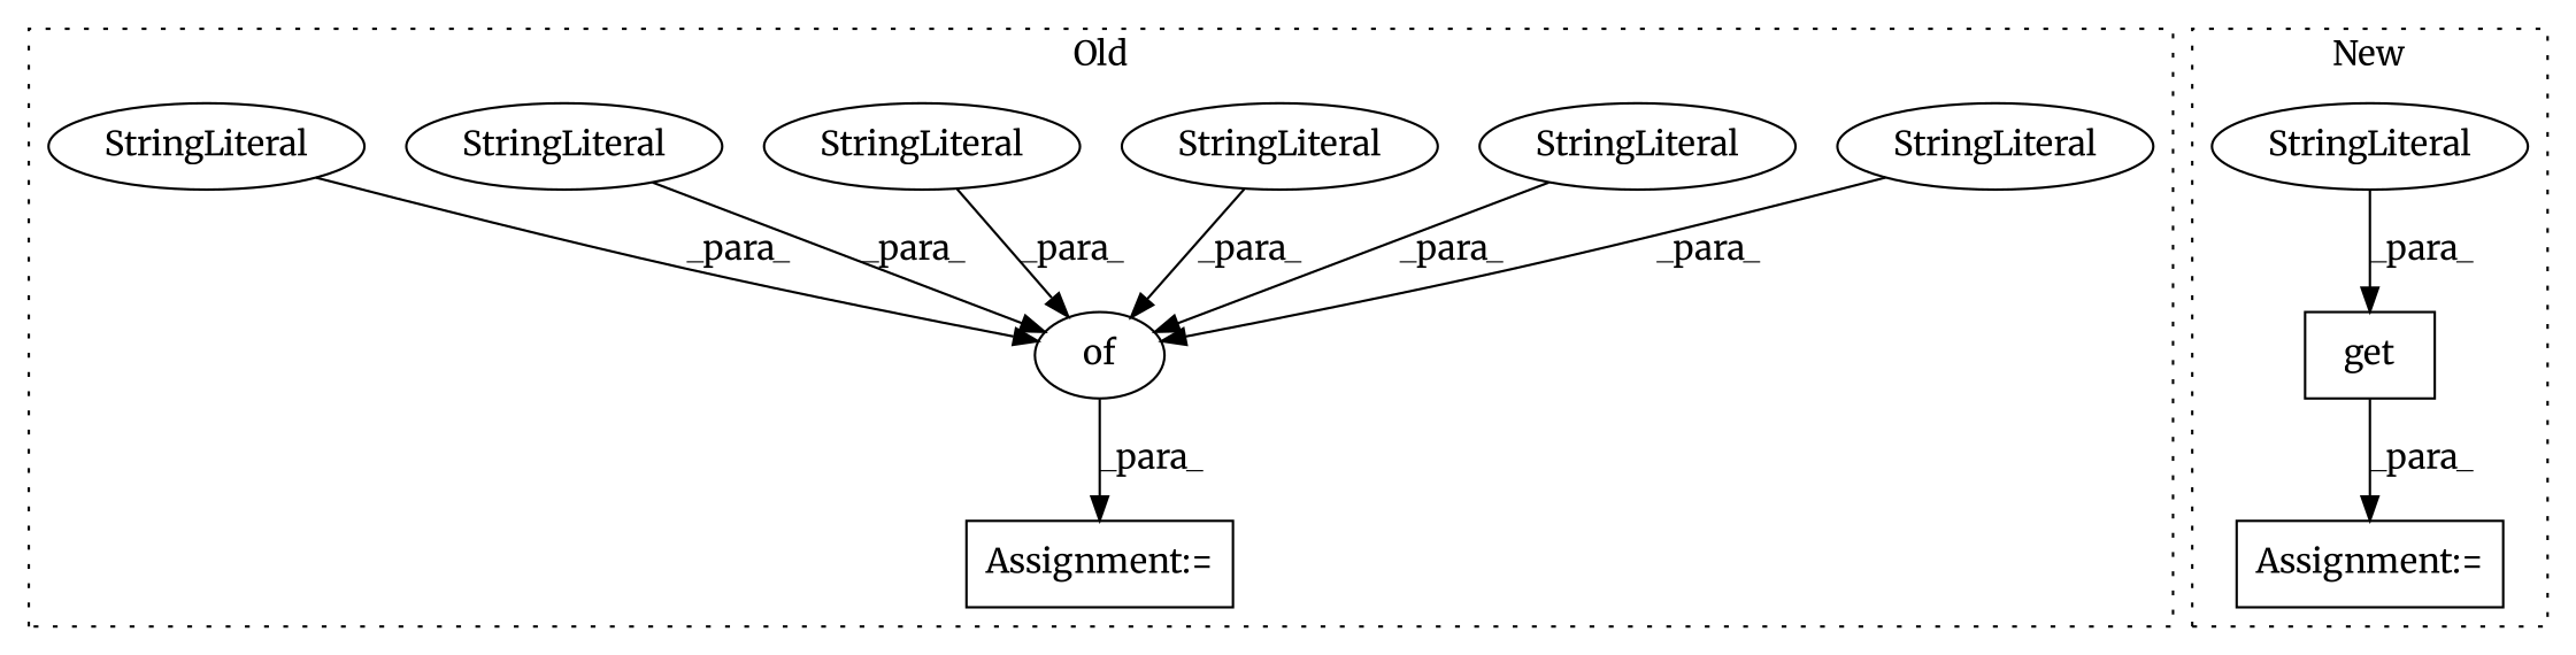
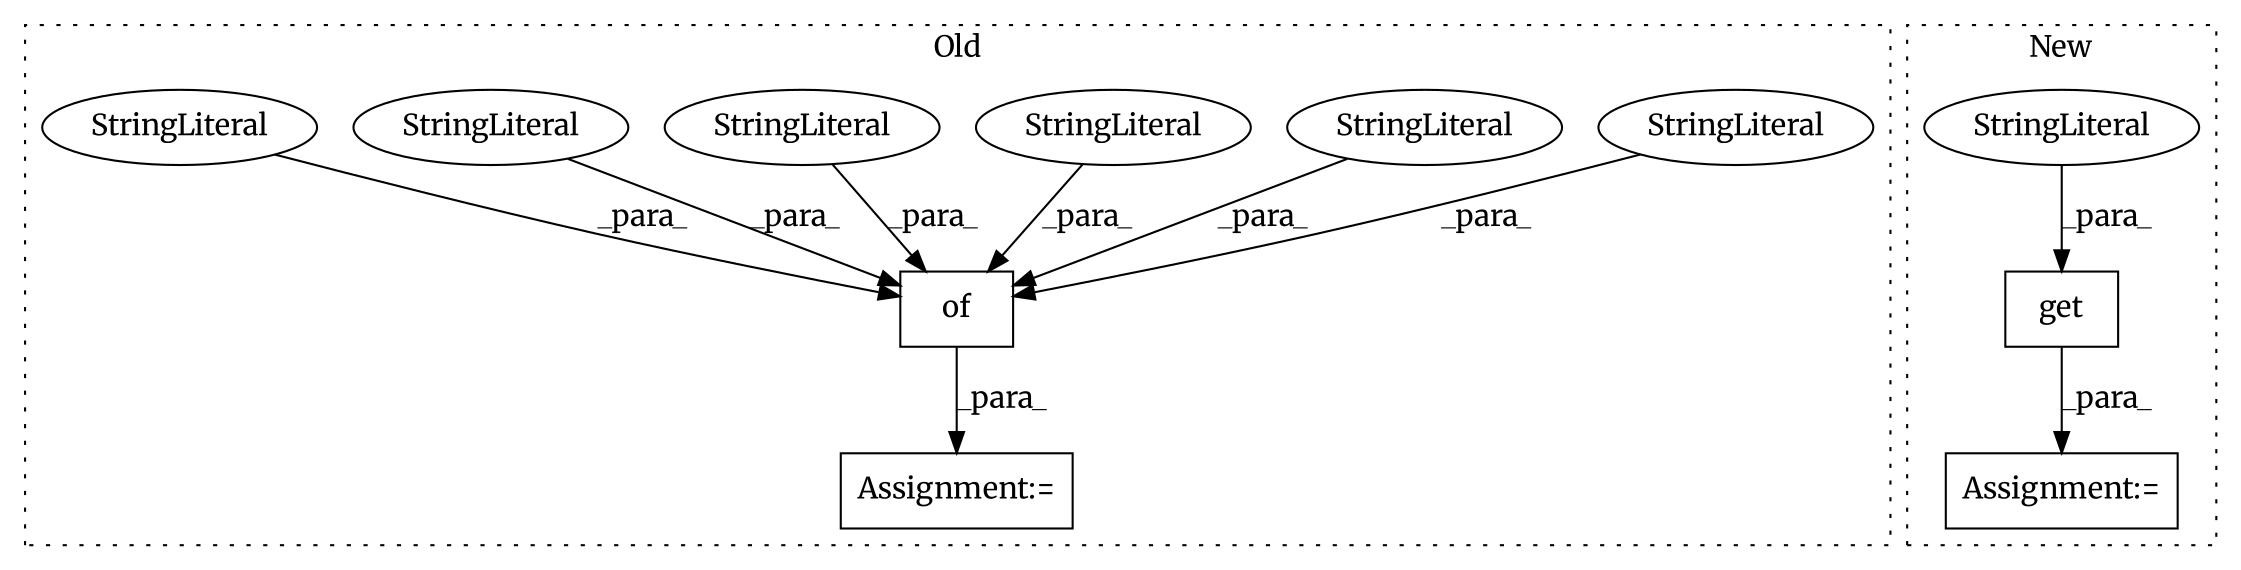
  digraph {
    fontname=Merriweather
    node [a=45 l=7 shape=ellipse fontname=Merriweather]
    edge [fontname=Merriweather]
-   n1 [a=32 l="3,1" label=of s="502,605"]
+   n1 [a=32 l="3,1" label=of s="502,605" shape=box]
    n2 [a=7 l=1 label="Assignment:=" s=497 shape=box]
    n3 [l=12 label=StringLiteral s=505]
    n4 [label=StringLiteral s=538]
    n5 [label=StringLiteral s=562]
    n6 [l=6 label=StringLiteral s=523]
    n7 [l=5 label=StringLiteral s=586]
    n8 [label=StringLiteral s=530]
    n9 [a=32 l="4,1" label=get s="1231,1254" shape=box]
    n10 [a=7 l=1 label="Assignment:=" s=1202 shape=box]
    n11 [l=19 label=StringLiteral s=1235]
    subgraph cluster_1 {
      label=Old
      style=dotted
      n1
      n2
      n3
      n4
      n5
      n6
      n7
      n8
    }
    subgraph cluster_2 {
      label=New
      style=dotted
      n9
      n10
      n11
    }
    n1 -> n2 [label=_para_]
    n3 -> n1 [label=_para_]
    n4 -> n1 [label=_para_]
    n5 -> n1 [label=_para_]
    n6 -> n1 [label=_para_]
    n7 -> n1 [label=_para_]
    n8 -> n1 [label=_para_]
    n9 -> n10 [label=_para_]
    n11 -> n9 [label=_para_]
  }
